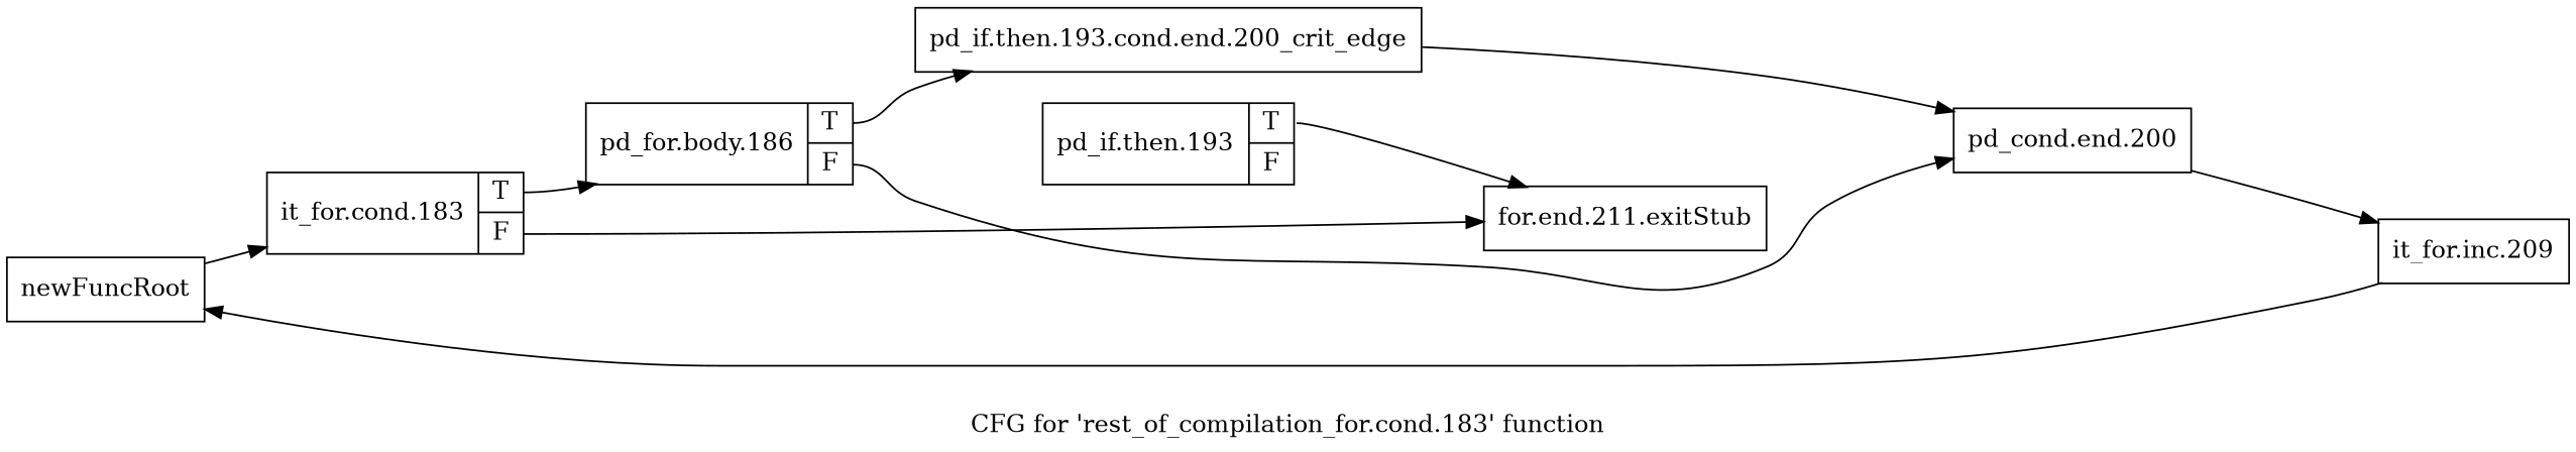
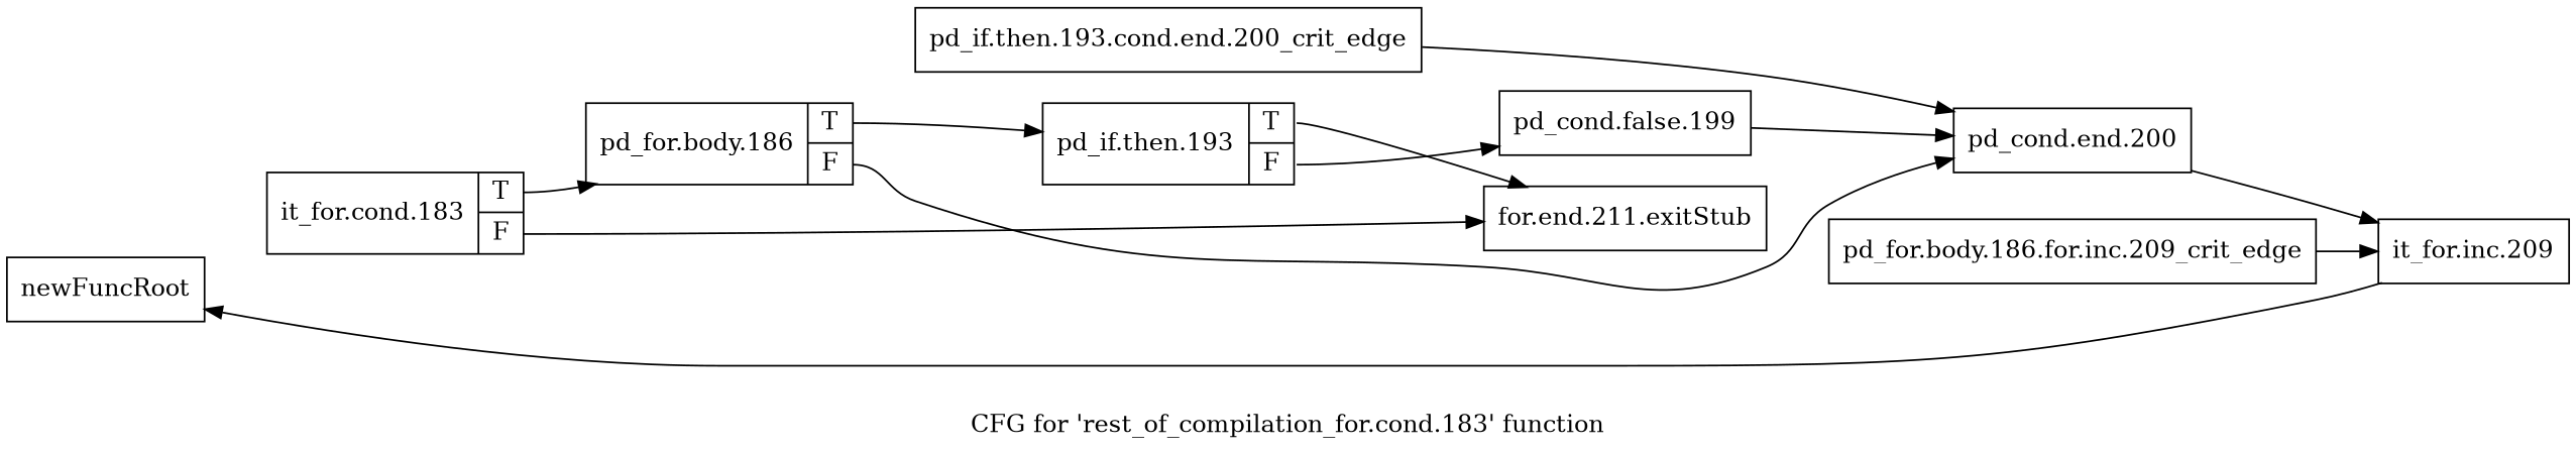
  digraph {
    label="CFG for 'rest_of_compilation_for.cond.183' function"
    rankdir=LR
    node [shape=record]
    n1 [label="{newFuncRoot}"]
    n2 [label="{it_for.cond.183|{<s0>T|<s1>F}}"]
    n3 [label="{for.end.211.exitStub}"]
    n4 [label="{pd_for.body.186|{<s0>T|<s1>F}}"]
    n5 [label="{pd_if.then.193|{<s0>T|<s1>F}}"]
    n6 [label="{pd_cond.end.200}"]
+   n7 [label="{pd_cond.false.199}"]
+   n8 [label="{pd_for.body.186.for.inc.209_crit_edge}"]
    n9 [label="{it_for.inc.209}"]
    n10 [label="{pd_if.then.193.cond.end.200_crit_edge}"]
-   n1 -> n2
    n2 -> n3 [tailport=s1]
    n2 -> n4 [tailport=s0]
-   n4 -> n10 [tailport=s0]
+   n4 -> n5 [tailport=s0]
    n4 -> n6 [tailport=s1]
    n5 -> n3 [tailport=s0]
+   n5 -> n7 [tailport=s1]
    n6 -> n9
+   n7 -> n6
+   n8 -> n9
    n9 -> n1
    n10 -> n6
  }
